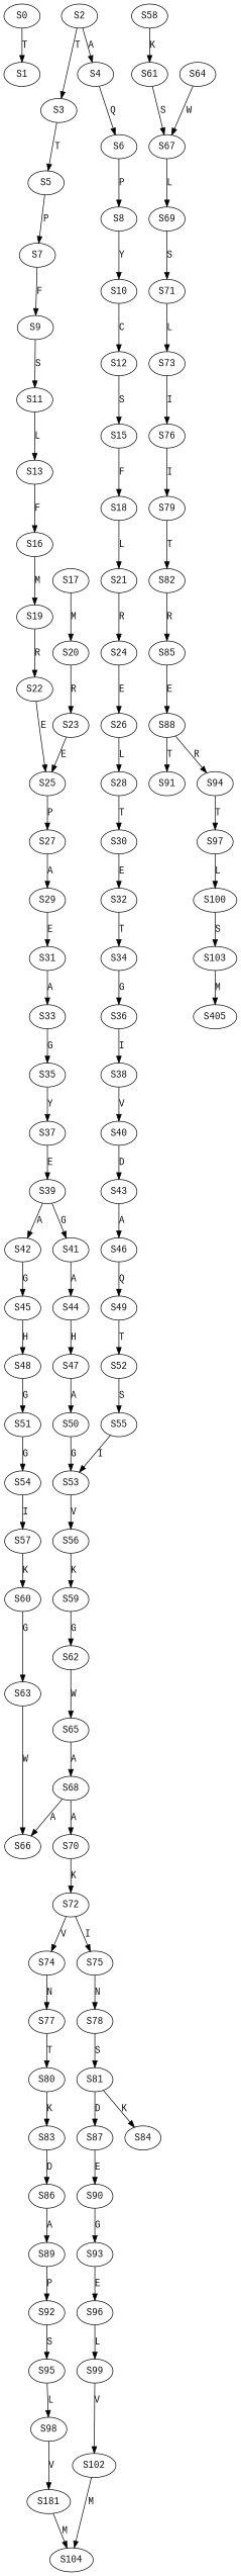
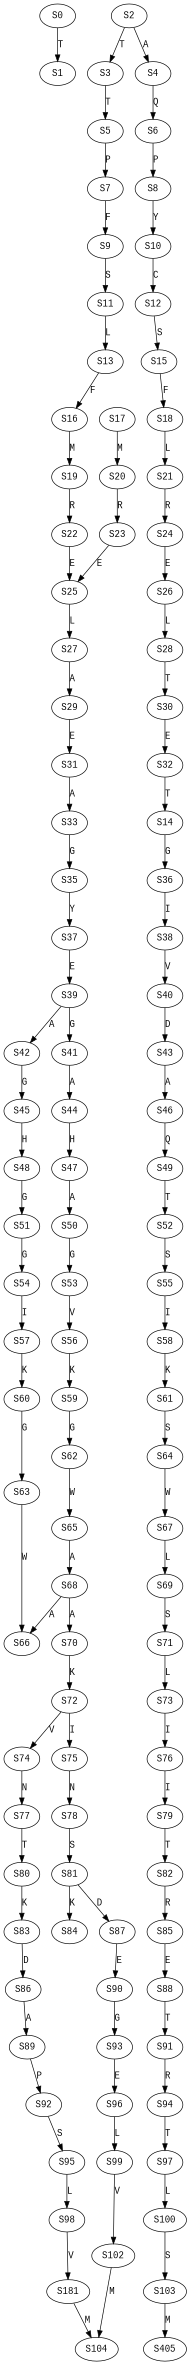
  strict digraph {
    fontname="Liberation Mono"
    node [fontname="Liberation Mono"]
    edge [fontname="Liberation Mono"]
    S0
    S1
    S2
    S3
    S4
    S5
    S6
    S7
    S8
    S9
    S10
    S11
    S12
    S13
    S15
    S16
    S18
    S19
    S17
    S20
    S21
    S22
    S23
    S24
    S25
    S26
    S27
    S28
    S29
    S30
    S31
    S32
    S33
-   S34
+   S34 [label=S14]
    S35
    S36
    S37
    S38
    S39
    S40
    S41
    S42
    S43
    S44
    S45
    S46
    S47
    S48
    S49
    S50
    S51
    S52
    S53
    S54
    S55
    S56
    S57
    S58
    S59
    S60
    S61
    S62
    S63
    S64
    S65
    S66
    S67
    S68
    S69
    S70
    S71
    S72
    S73
    S74
    S75
    S76
    S77
    S78
    S79
    S80
    S81
    S82
    S83
    S84
    S87
    S85
    S86
    S88
    S89
    S90
    S91
    S92
    S93
    S94
    S95
    S96
    S97
    S98
    S99
    S100
    n101 [label=S181]
    S102
    S103
    S104
    n105 [label=S405]
    S0 -> S1 [label=T]
    S2 -> S3 [label=T]
    S2 -> S4 [label=A]
    S3 -> S5 [label=T]
    S4 -> S6 [label=Q]
    S5 -> S7 [label=P]
    S6 -> S8 [label=P]
    S7 -> S9 [label=F]
    S8 -> S10 [label=Y]
    S9 -> S11 [label=S]
    S10 -> S12 [label=C]
    S11 -> S13 [label=L]
    S12 -> S15 [label=S]
    S13 -> S16 [label=F]
    S15 -> S18 [label=F]
    S16 -> S19 [label=M]
    S18 -> S21 [label=L]
    S19 -> S22 [label=R]
    S17 -> S20 [label=M]
    S20 -> S23 [label=R]
    S21 -> S24 [label=R]
    S22 -> S25 [label=E]
    S23 -> S25 [label=E]
    S24 -> S26 [label=E]
-   S25 -> S27 [label=P]
+   S25 -> S27 [label=L]
    S26 -> S28 [label=L]
    S27 -> S29 [label=A]
    S28 -> S30 [label=T]
    S29 -> S31 [label=E]
    S30 -> S32 [label=E]
    S31 -> S33 [label=A]
    S32 -> S34 [label=T]
    S33 -> S35 [label=G]
    S34 -> S36 [label=G]
    S35 -> S37 [label=Y]
    S36 -> S38 [label=I]
    S37 -> S39 [label=E]
    S38 -> S40 [label=V]
    S39 -> S41 [label=G]
    S39 -> S42 [label=A]
    S40 -> S43 [label=D]
    S41 -> S44 [label=A]
    S42 -> S45 [label=G]
    S43 -> S46 [label=A]
    S44 -> S47 [label=H]
    S45 -> S48 [label=H]
    S46 -> S49 [label=Q]
    S47 -> S50 [label=A]
    S48 -> S51 [label=G]
    S49 -> S52 [label=T]
    S50 -> S53 [label=G]
    S51 -> S54 [label=G]
    S52 -> S55 [label=S]
    S53 -> S56 [label=V]
    S54 -> S57 [label=I]
-   S55 -> S53 [label=I]
+   S55 -> S58 [label=I]
    S56 -> S59 [label=K]
    S57 -> S60 [label=K]
    S58 -> S61 [label=K]
    S59 -> S62 [label=G]
    S60 -> S63 [label=G]
-   S61 -> S67 [label=S]
+   S61 -> S64 [label=S]
    S62 -> S65 [label=W]
    S63 -> S66 [label=W]
    S64 -> S67 [label=W]
    S65 -> S68 [label=A]
    S67 -> S69 [label=L]
    S68 -> S66 [label=A]
    S68 -> S70 [label=A]
    S69 -> S71 [label=S]
    S70 -> S72 [label=K]
    S71 -> S73 [label=L]
    S72 -> S74 [label=V]
    S72 -> S75 [label=I]
    S73 -> S76 [label=I]
    S74 -> S77 [label=N]
    S75 -> S78 [label=N]
    S76 -> S79 [label=I]
    S77 -> S80 [label=T]
    S78 -> S81 [label=S]
    S79 -> S82 [label=T]
    S80 -> S83 [label=K]
    S81 -> S84 [label=K]
    S81 -> S87 [label=D]
    S82 -> S85 [label=R]
    S83 -> S86 [label=D]
    S87 -> S90 [label=E]
    S85 -> S88 [label=E]
    S86 -> S89 [label=A]
    S88 -> S91 [label=T]
    S89 -> S92 [label=P]
    S90 -> S93 [label=G]
-   S88 -> S94 [label=R]
+   S91 -> S94 [label=R]
    S92 -> S95 [label=S]
    S93 -> S96 [label=E]
    S94 -> S97 [label=T]
    S95 -> S98 [label=L]
    S96 -> S99 [label=L]
    S97 -> S100 [label=L]
    S98 -> n101 [label=V]
    S99 -> S102 [label=V]
    S100 -> S103 [label=S]
    n101 -> S104 [label=M]
    S102 -> S104 [label=M]
    S103 -> n105 [label=M]
  }
